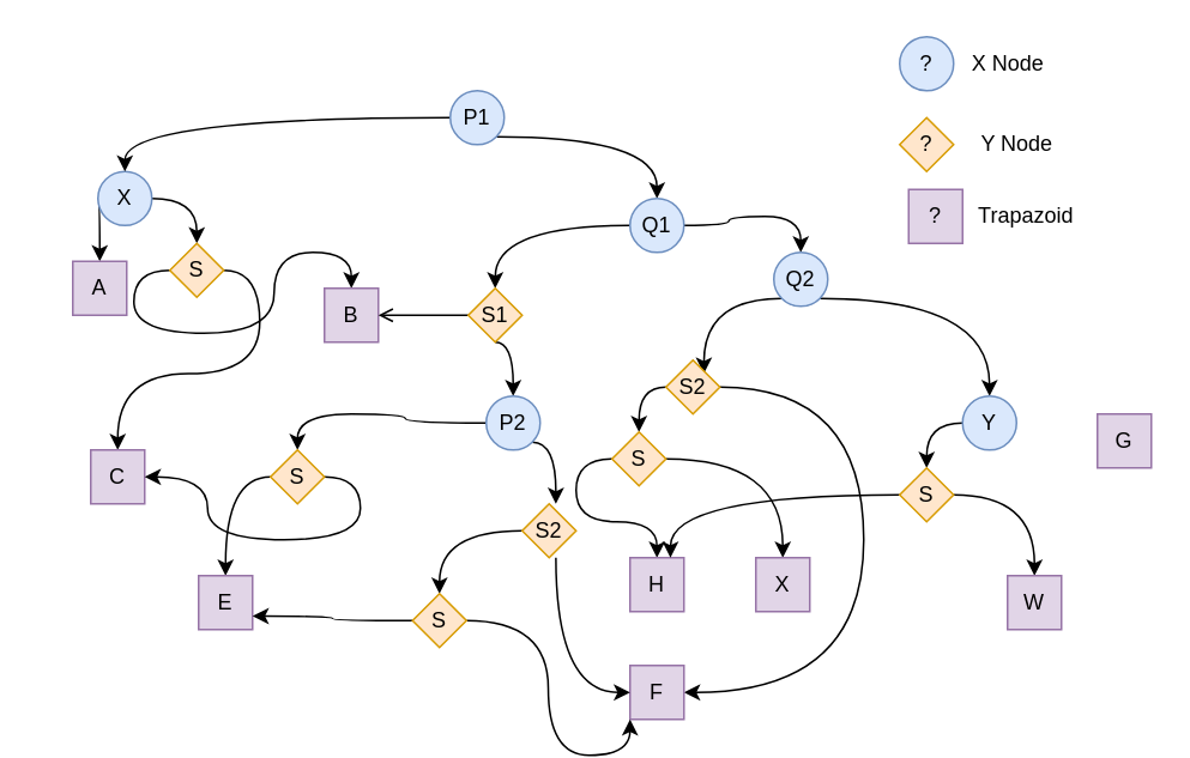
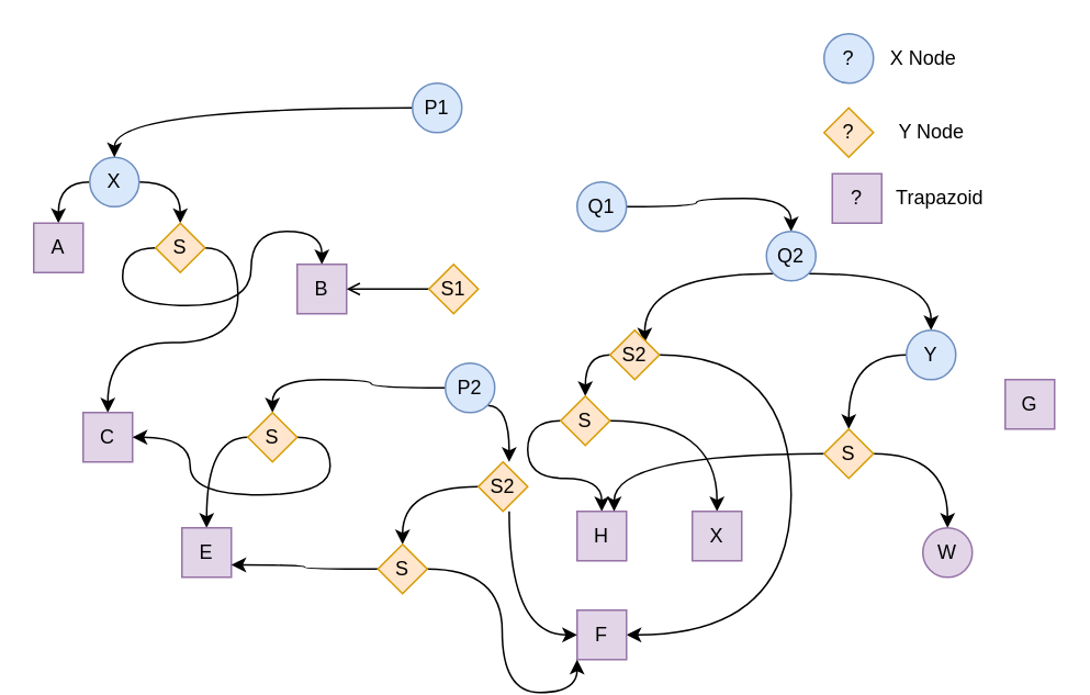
  <mxCell id="0" />
  <mxCell id="1" parent="0" />
  <mxCell id="2" style="edgeStyle=orthogonalEdgeStyle;curved=1;orthogonalLoop=1;jettySize=auto;html=1;exitX=0;exitY=0.5;exitDx=0;exitDy=0;entryX=0.5;entryY=0;entryDx=0;entryDy=0;" edge="1" parent="1" source="4" target="5"><mxGeometry relative="1" as="geometry" /></mxCell>
  <mxCell id="3" style="edgeStyle=orthogonalEdgeStyle;curved=1;orthogonalLoop=1;jettySize=auto;html=1;exitX=1;exitY=0.5;exitDx=0;exitDy=0;entryX=0.5;entryY=0;entryDx=0;entryDy=0;" edge="1" parent="1" source="4" target="8"><mxGeometry relative="1" as="geometry" /></mxCell>
  <mxCell id="4" value="X" style="ellipse;whiteSpace=wrap;html=1;aspect=fixed;fillColor=#dae8fc;strokeColor=#6c8ebf;" vertex="1" parent="1"><mxGeometry x="54" y="95" width="30" height="30" as="geometry" /></mxCell>
- <mxCell id="5" value="A" style="rounded=0;whiteSpace=wrap;html=1;fillColor=#e1d5e7;strokeColor=#9673a6;" vertex="1" parent="1"><mxGeometry x="40" y="145" width="30" height="30" as="geometry" /></mxCell>
+ <mxCell id="5" value="A" style="rounded=0;whiteSpace=wrap;html=1;fillColor=#e1d5e7;strokeColor=#9673a6;" vertex="1" parent="1"><mxGeometry x="20" y="135" width="30" height="30" as="geometry" /></mxCell>
  <mxCell id="6" style="edgeStyle=orthogonalEdgeStyle;curved=1;orthogonalLoop=1;jettySize=auto;html=1;exitX=0;exitY=0.5;exitDx=0;exitDy=0;entryX=0.5;entryY=0;entryDx=0;entryDy=0;" edge="1" parent="1" source="8" target="9"><mxGeometry relative="1" as="geometry" /></mxCell>
  <mxCell id="7" style="edgeStyle=orthogonalEdgeStyle;curved=1;orthogonalLoop=1;jettySize=auto;html=1;exitX=1;exitY=0.5;exitDx=0;exitDy=0;entryX=0.5;entryY=0;entryDx=0;entryDy=0;" edge="1" parent="1" source="8" target="10"><mxGeometry relative="1" as="geometry" /></mxCell>
  <mxCell id="8" value="S" style="shape=hexagon;perimeter=hexagonPerimeter2;whiteSpace=wrap;html=1;fixedSize=1;size=16;fillColor=#ffe6cc;strokeColor=#d79b00;" vertex="1" parent="1"><mxGeometry x="94" y="135" width="30" height="30" as="geometry" /></mxCell>
  <mxCell id="9" value="B" style="rounded=0;whiteSpace=wrap;html=1;fillColor=#e1d5e7;strokeColor=#9673a6;" vertex="1" parent="1"><mxGeometry x="180" y="160" width="30" height="30" as="geometry" /></mxCell>
  <mxCell id="10" value="C" style="rounded=0;whiteSpace=wrap;html=1;fillColor=#e1d5e7;strokeColor=#9673a6;" vertex="1" parent="1"><mxGeometry x="50" y="250" width="30" height="30" as="geometry" /></mxCell>
- <mxCell id="11" style="edgeStyle=orthogonalEdgeStyle;orthogonalLoop=1;jettySize=auto;html=1;exitX=1;exitY=1;exitDx=0;exitDy=0;curved=1;" edge="1" parent="1" source="13" target="16"><mxGeometry relative="1" as="geometry" /></mxCell>
  <mxCell id="12" style="edgeStyle=orthogonalEdgeStyle;curved=1;orthogonalLoop=1;jettySize=auto;html=1;exitX=0;exitY=0.5;exitDx=0;exitDy=0;entryX=0.5;entryY=0;entryDx=0;entryDy=0;" edge="1" parent="1" source="13" target="4"><mxGeometry relative="1" as="geometry" /></mxCell>
  <mxCell id="13" value="P1" style="ellipse;whiteSpace=wrap;html=1;aspect=fixed;fillColor=#dae8fc;strokeColor=#6c8ebf;" vertex="1" parent="1"><mxGeometry x="250" y="50" width="30" height="30" as="geometry" /></mxCell>
  <mxCell id="14" style="edgeStyle=orthogonalEdgeStyle;curved=1;orthogonalLoop=1;jettySize=auto;html=1;exitX=1;exitY=0.5;exitDx=0;exitDy=0;entryX=0.5;entryY=0;entryDx=0;entryDy=0;" edge="1" parent="1" source="16" target="19"><mxGeometry relative="1" as="geometry" /></mxCell>
- <mxCell id="15" style="edgeStyle=orthogonalEdgeStyle;curved=1;orthogonalLoop=1;jettySize=auto;html=1;exitX=0;exitY=0.5;exitDx=0;exitDy=0;entryX=0.5;entryY=0;entryDx=0;entryDy=0;" edge="1" parent="1" source="16" target="26"><mxGeometry relative="1" as="geometry" /></mxCell>
  <mxCell id="16" value="Q1" style="ellipse;whiteSpace=wrap;html=1;aspect=fixed;fillColor=#dae8fc;strokeColor=#6c8ebf;" vertex="1" parent="1"><mxGeometry x="350" y="110" width="30" height="30" as="geometry" /></mxCell>
  <mxCell id="17" style="edgeStyle=orthogonalEdgeStyle;curved=1;orthogonalLoop=1;jettySize=auto;html=1;exitX=1;exitY=1;exitDx=0;exitDy=0;entryX=0.5;entryY=0;entryDx=0;entryDy=0;" edge="1" parent="1" source="19" target="46"><mxGeometry relative="1" as="geometry"><mxPoint x="507.5" y="190" as="targetPoint" /></mxGeometry></mxCell>
  <mxCell id="18" style="edgeStyle=orthogonalEdgeStyle;curved=1;orthogonalLoop=1;jettySize=auto;html=1;exitX=0;exitY=1;exitDx=0;exitDy=0;entryX=0.703;entryY=0.252;entryDx=0;entryDy=0;entryPerimeter=0;" edge="1" parent="1" source="19" target="22"><mxGeometry relative="1" as="geometry" /></mxCell>
- <mxCell id="19" value="Q2" style="ellipse;whiteSpace=wrap;html=1;aspect=fixed;fillColor=#dae8fc;strokeColor=#6c8ebf;" vertex="1" parent="1"><mxGeometry x="430" y="140" width="30" height="30" as="geometry" /></mxCell>
+ <mxCell id="19" value="Q2" style="ellipse;whiteSpace=wrap;html=1;aspect=fixed;fillColor=#dae8fc;strokeColor=#6c8ebf;" vertex="1" parent="1"><mxGeometry x="465" y="140" width="30" height="30" as="geometry" /></mxCell>
  <mxCell id="20" style="edgeStyle=orthogonalEdgeStyle;curved=1;orthogonalLoop=1;jettySize=auto;html=1;exitX=1;exitY=0.5;exitDx=0;exitDy=0;entryX=1;entryY=0.5;entryDx=0;entryDy=0;" edge="1" parent="1" source="22" target="23"><mxGeometry relative="1" as="geometry"><Array as="points"><mxPoint x="480" y="215" /><mxPoint x="480" y="385" /></Array></mxGeometry></mxCell>
  <mxCell id="21" style="edgeStyle=orthogonalEdgeStyle;curved=1;orthogonalLoop=1;jettySize=auto;html=1;exitX=0;exitY=0.5;exitDx=0;exitDy=0;entryX=0.5;entryY=0;entryDx=0;entryDy=0;" edge="1" parent="1" source="22" target="42"><mxGeometry relative="1" as="geometry"><mxPoint x="480" y="287.5" as="targetPoint" /></mxGeometry></mxCell>
  <mxCell id="22" value="S2" style="shape=hexagon;perimeter=hexagonPerimeter2;whiteSpace=wrap;html=1;fixedSize=1;size=66;fillColor=#ffe6cc;strokeColor=#d79b00;" vertex="1" parent="1"><mxGeometry x="370" y="200" width="30" height="30" as="geometry" /></mxCell>
  <mxCell id="23" value="F" style="rounded=0;whiteSpace=wrap;html=1;fillColor=#e1d5e7;strokeColor=#9673a6;" vertex="1" parent="1"><mxGeometry x="350" y="370" width="30" height="30" as="geometry" /></mxCell>
- <mxCell id="24" style="edgeStyle=orthogonalEdgeStyle;curved=1;orthogonalLoop=1;jettySize=auto;html=1;exitX=0.5;exitY=1;exitDx=0;exitDy=0;entryX=0.5;entryY=0;entryDx=0;entryDy=0;" edge="1" parent="1" source="26" target="29"><mxGeometry relative="1" as="geometry" /></mxCell>
  <mxCell id="25" style="edgeStyle=orthogonalEdgeStyle;curved=1;orthogonalLoop=1;jettySize=auto;html=1;exitX=0;exitY=0.5;exitDx=0;exitDy=0;entryX=1;entryY=0.5;entryDx=0;entryDy=0;endArrow=open;" edge="1" parent="1" source="26" target="9"><mxGeometry relative="1" as="geometry" /></mxCell>
  <mxCell id="26" value="S1" style="shape=hexagon;perimeter=hexagonPerimeter2;whiteSpace=wrap;html=1;fixedSize=1;size=66;fillColor=#ffe6cc;strokeColor=#d79b00;" vertex="1" parent="1"><mxGeometry x="260" y="160" width="30" height="30" as="geometry" /></mxCell>
  <mxCell id="27" style="edgeStyle=orthogonalEdgeStyle;curved=1;orthogonalLoop=1;jettySize=auto;html=1;exitX=0;exitY=0.5;exitDx=0;exitDy=0;entryX=0.5;entryY=0;entryDx=0;entryDy=0;" edge="1" parent="1" source="29" target="35"><mxGeometry relative="1" as="geometry"><mxPoint x="236.5" y="250" as="targetPoint" /></mxGeometry></mxCell>
  <mxCell id="28" style="edgeStyle=orthogonalEdgeStyle;curved=1;orthogonalLoop=1;jettySize=auto;html=1;exitX=1;exitY=1;exitDx=0;exitDy=0;entryX=0.625;entryY=0;entryDx=0;entryDy=0;" edge="1" parent="1" source="29" target="32"><mxGeometry relative="1" as="geometry" /></mxCell>
  <mxCell id="29" value="P2" style="ellipse;whiteSpace=wrap;html=1;aspect=fixed;fillColor=#dae8fc;strokeColor=#6c8ebf;" vertex="1" parent="1"><mxGeometry x="270" y="220" width="30" height="30" as="geometry" /></mxCell>
  <mxCell id="30" style="edgeStyle=orthogonalEdgeStyle;curved=1;orthogonalLoop=1;jettySize=auto;html=1;exitX=0;exitY=0.5;exitDx=0;exitDy=0;entryX=0.5;entryY=0;entryDx=0;entryDy=0;" edge="1" parent="1" source="32" target="39"><mxGeometry relative="1" as="geometry"><mxPoint x="259" y="320" as="targetPoint" /></mxGeometry></mxCell>
  <mxCell id="31" style="edgeStyle=orthogonalEdgeStyle;curved=1;orthogonalLoop=1;jettySize=auto;html=1;exitX=0.625;exitY=1;exitDx=0;exitDy=0;entryX=0;entryY=0.5;entryDx=0;entryDy=0;" edge="1" parent="1" source="32" target="23"><mxGeometry relative="1" as="geometry" /></mxCell>
  <mxCell id="32" value="S2" style="shape=hexagon;perimeter=hexagonPerimeter2;whiteSpace=wrap;html=1;fixedSize=1;size=66;fillColor=#ffe6cc;strokeColor=#d79b00;" vertex="1" parent="1"><mxGeometry x="290" y="280" width="30" height="30" as="geometry" /></mxCell>
  <mxCell id="33" style="edgeStyle=orthogonalEdgeStyle;curved=1;orthogonalLoop=1;jettySize=auto;html=1;exitX=0;exitY=0.5;exitDx=0;exitDy=0;entryX=0.5;entryY=0;entryDx=0;entryDy=0;" edge="1" parent="1" source="35" target="36"><mxGeometry relative="1" as="geometry" /></mxCell>
  <mxCell id="34" style="edgeStyle=orthogonalEdgeStyle;curved=1;orthogonalLoop=1;jettySize=auto;html=1;exitX=1;exitY=0.5;exitDx=0;exitDy=0;entryX=1;entryY=0.5;entryDx=0;entryDy=0;" edge="1" parent="1" source="35" target="10"><mxGeometry relative="1" as="geometry" /></mxCell>
  <mxCell id="35" value="S" style="shape=hexagon;perimeter=hexagonPerimeter2;whiteSpace=wrap;html=1;fixedSize=1;size=16;fillColor=#ffe6cc;strokeColor=#d79b00;" vertex="1" parent="1"><mxGeometry x="150" y="250" width="30" height="30" as="geometry" /></mxCell>
  <mxCell id="36" value="E" style="rounded=0;whiteSpace=wrap;html=1;fillColor=#e1d5e7;strokeColor=#9673a6;" vertex="1" parent="1"><mxGeometry x="110" y="320" width="30" height="30" as="geometry" /></mxCell>
  <mxCell id="37" style="edgeStyle=orthogonalEdgeStyle;curved=1;orthogonalLoop=1;jettySize=auto;html=1;exitX=0;exitY=0.5;exitDx=0;exitDy=0;entryX=1;entryY=0.75;entryDx=0;entryDy=0;" edge="1" parent="1" source="39" target="36"><mxGeometry relative="1" as="geometry"><mxPoint x="216" y="370" as="targetPoint" /></mxGeometry></mxCell>
  <mxCell id="38" style="edgeStyle=orthogonalEdgeStyle;curved=1;orthogonalLoop=1;jettySize=auto;html=1;exitX=1;exitY=0.5;exitDx=0;exitDy=0;entryX=0;entryY=1;entryDx=0;entryDy=0;" edge="1" parent="1" source="39" target="23"><mxGeometry relative="1" as="geometry" /></mxCell>
  <mxCell id="39" value="S" style="shape=hexagon;perimeter=hexagonPerimeter2;whiteSpace=wrap;html=1;fixedSize=1;size=16;fillColor=#ffe6cc;strokeColor=#d79b00;" vertex="1" parent="1"><mxGeometry x="229" y="330" width="30" height="30" as="geometry" /></mxCell>
  <mxCell id="40" style="edgeStyle=orthogonalEdgeStyle;curved=1;orthogonalLoop=1;jettySize=auto;html=1;exitX=0;exitY=0.5;exitDx=0;exitDy=0;entryX=0.5;entryY=0;entryDx=0;entryDy=0;" edge="1" parent="1" source="42" target="43"><mxGeometry relative="1" as="geometry" /></mxCell>
  <mxCell id="41" style="edgeStyle=orthogonalEdgeStyle;curved=1;orthogonalLoop=1;jettySize=auto;html=1;exitX=1;exitY=0.5;exitDx=0;exitDy=0;entryX=0.5;entryY=0;entryDx=0;entryDy=0;" edge="1" parent="1" source="42" target="44"><mxGeometry relative="1" as="geometry" /></mxCell>
  <mxCell id="42" value="S" style="shape=hexagon;perimeter=hexagonPerimeter2;whiteSpace=wrap;html=1;fixedSize=1;size=16;fillColor=#ffe6cc;strokeColor=#d79b00;" vertex="1" parent="1"><mxGeometry x="339.99" y="240" width="30" height="30" as="geometry" /></mxCell>
  <mxCell id="43" value="H" style="rounded=0;whiteSpace=wrap;html=1;fillColor=#e1d5e7;strokeColor=#9673a6;" vertex="1" parent="1"><mxGeometry x="349.99" y="310" width="30" height="30" as="geometry" /></mxCell>
  <mxCell id="44" value="X" style="rounded=0;whiteSpace=wrap;html=1;fillColor=#e1d5e7;strokeColor=#9673a6;" vertex="1" parent="1"><mxGeometry x="419.99" y="310" width="30" height="30" as="geometry" /></mxCell>
  <mxCell id="45" style="edgeStyle=orthogonalEdgeStyle;curved=1;orthogonalLoop=1;jettySize=auto;html=1;exitX=0;exitY=0.5;exitDx=0;exitDy=0;entryX=0.5;entryY=0;entryDx=0;entryDy=0;" edge="1" parent="1" source="46" target="50"><mxGeometry relative="1" as="geometry" /></mxCell>
- <mxCell id="46" value="Y" style="ellipse;whiteSpace=wrap;html=1;aspect=fixed;fillColor=#dae8fc;strokeColor=#6c8ebf;" vertex="1" parent="1"><mxGeometry x="535" y="220" width="30" height="30" as="geometry" /></mxCell>
+ <mxCell id="46" value="Y" style="ellipse;whiteSpace=wrap;html=1;aspect=fixed;fillColor=#dae8fc;strokeColor=#6c8ebf;" vertex="1" parent="1"><mxGeometry x="550" y="200" width="30" height="30" as="geometry" /></mxCell>
  <mxCell id="47" value="G" style="rounded=0;whiteSpace=wrap;html=1;fillColor=#e1d5e7;strokeColor=#9673a6;" vertex="1" parent="1"><mxGeometry x="610" y="230" width="30" height="30" as="geometry" /></mxCell>
  <mxCell id="48" style="edgeStyle=orthogonalEdgeStyle;curved=1;orthogonalLoop=1;jettySize=auto;html=1;exitX=1;exitY=0.5;exitDx=0;exitDy=0;entryX=0.5;entryY=0;entryDx=0;entryDy=0;" edge="1" parent="1" source="50" target="51"><mxGeometry relative="1" as="geometry" /></mxCell>
  <mxCell id="49" style="edgeStyle=orthogonalEdgeStyle;curved=1;orthogonalLoop=1;jettySize=auto;html=1;exitX=0;exitY=0.5;exitDx=0;exitDy=0;entryX=0.75;entryY=0;entryDx=0;entryDy=0;" edge="1" parent="1" source="50" target="43"><mxGeometry relative="1" as="geometry" /></mxCell>
  <mxCell id="50" value="S" style="shape=hexagon;perimeter=hexagonPerimeter2;whiteSpace=wrap;html=1;fixedSize=1;size=16;fillColor=#ffe6cc;strokeColor=#d79b00;" vertex="1" parent="1"><mxGeometry x="500" y="260" width="30" height="30" as="geometry" /></mxCell>
- <mxCell id="51" value="W" style="rounded=0;whiteSpace=wrap;html=1;fillColor=#e1d5e7;strokeColor=#9673a6;" vertex="1" parent="1"><mxGeometry x="560" y="320" width="30" height="30" as="geometry" /></mxCell>
+ <mxCell id="51" value="W" style="ellipse;whiteSpace=wrap;html=1;fillColor=#e1d5e7;strokeColor=#9673a6;" vertex="1" parent="1"><mxGeometry x="560" y="320" width="30" height="30" as="geometry" /></mxCell>
  <mxCell id="52" value="?" style="ellipse;whiteSpace=wrap;html=1;aspect=fixed;fillColor=#dae8fc;strokeColor=#6c8ebf;" vertex="1" parent="1"><mxGeometry x="500" y="20" width="30" height="30" as="geometry" /></mxCell>
  <mxCell id="53" value="X Node" style="text;html=1;align=center;verticalAlign=middle;resizable=0;points=[];autosize=1;" vertex="1" parent="1"><mxGeometry x="530" y="25" width="60" height="20" as="geometry" /></mxCell>
  <mxCell id="54" value="?" style="shape=hexagon;perimeter=hexagonPerimeter2;whiteSpace=wrap;html=1;fixedSize=1;size=20;fillColor=#ffe6cc;strokeColor=#d79b00;" vertex="1" parent="1"><mxGeometry x="500" y="65" width="30" height="30" as="geometry" /></mxCell>
  <mxCell id="55" value="Y Node" style="text;html=1;align=center;verticalAlign=middle;resizable=0;points=[];autosize=1;" vertex="1" parent="1"><mxGeometry x="535" y="70" width="60" height="20" as="geometry" /></mxCell>
  <mxCell id="56" value="?" style="rounded=0;whiteSpace=wrap;html=1;fillColor=#e1d5e7;strokeColor=#9673a6;" vertex="1" parent="1"><mxGeometry x="505" y="105" width="30" height="30" as="geometry" /></mxCell>
  <mxCell id="57" value="Trapazoid" style="text;html=1;align=center;verticalAlign=middle;resizable=0;points=[];autosize=1;" vertex="1" parent="1"><mxGeometry x="535" y="110" width="70" height="20" as="geometry" /></mxCell>
